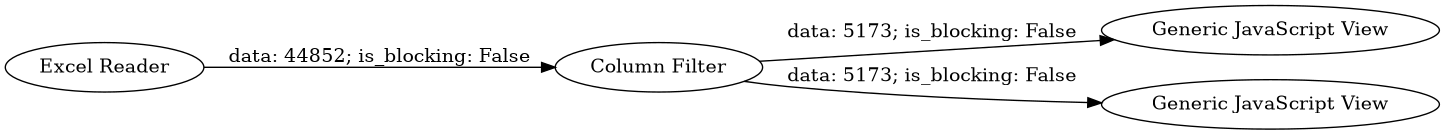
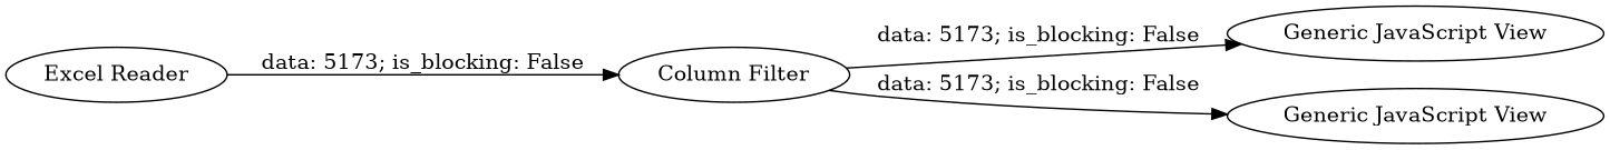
  digraph {
    rankdir=LR
    n1 [label="Excel Reader"]
    n2 [label="Column Filter"]
    n3 [label="Generic JavaScript View"]
    n4 [label="Generic JavaScript View"]
-   n1 -> n2 [label="data: 44852; is_blocking: False"]
+   n1 -> n2 [label="data: 5173; is_blocking: False"]
    n2 -> n3 [label="data: 5173; is_blocking: False"]
    n2 -> n4 [label="data: 5173; is_blocking: False"]
  }
